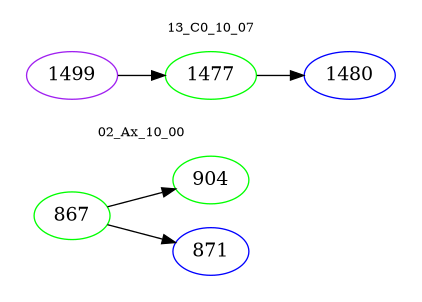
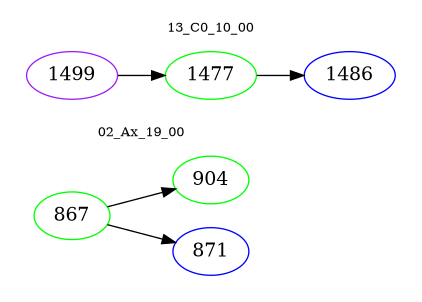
  digraph {
    rankdir=LR
    node [color=green]
    edge [color=black]
    n1 [label=867]
    n2 [color=blue label=871]
    n3 [label=904]
    n4 [label=1477]
-   n5 [color=blue label=1480]
+   n5 [color=blue label=1486]
    n6 [color=purple label=1499]
    subgraph cluster_1 {
      color=white
      fontsize=10
-     label="02_Ax_10_00"
+     label="02_Ax_19_00"
      n1
      n2
      n3
    }
    subgraph cluster_2 {
      color=white
      fontsize=10
-     label="13_C0_10_07"
+     label="13_C0_10_00"
      n4
      n5
      n6
    }
    n1 -> n2
    n1 -> n3
    n4 -> n5
    n6 -> n4
  }
